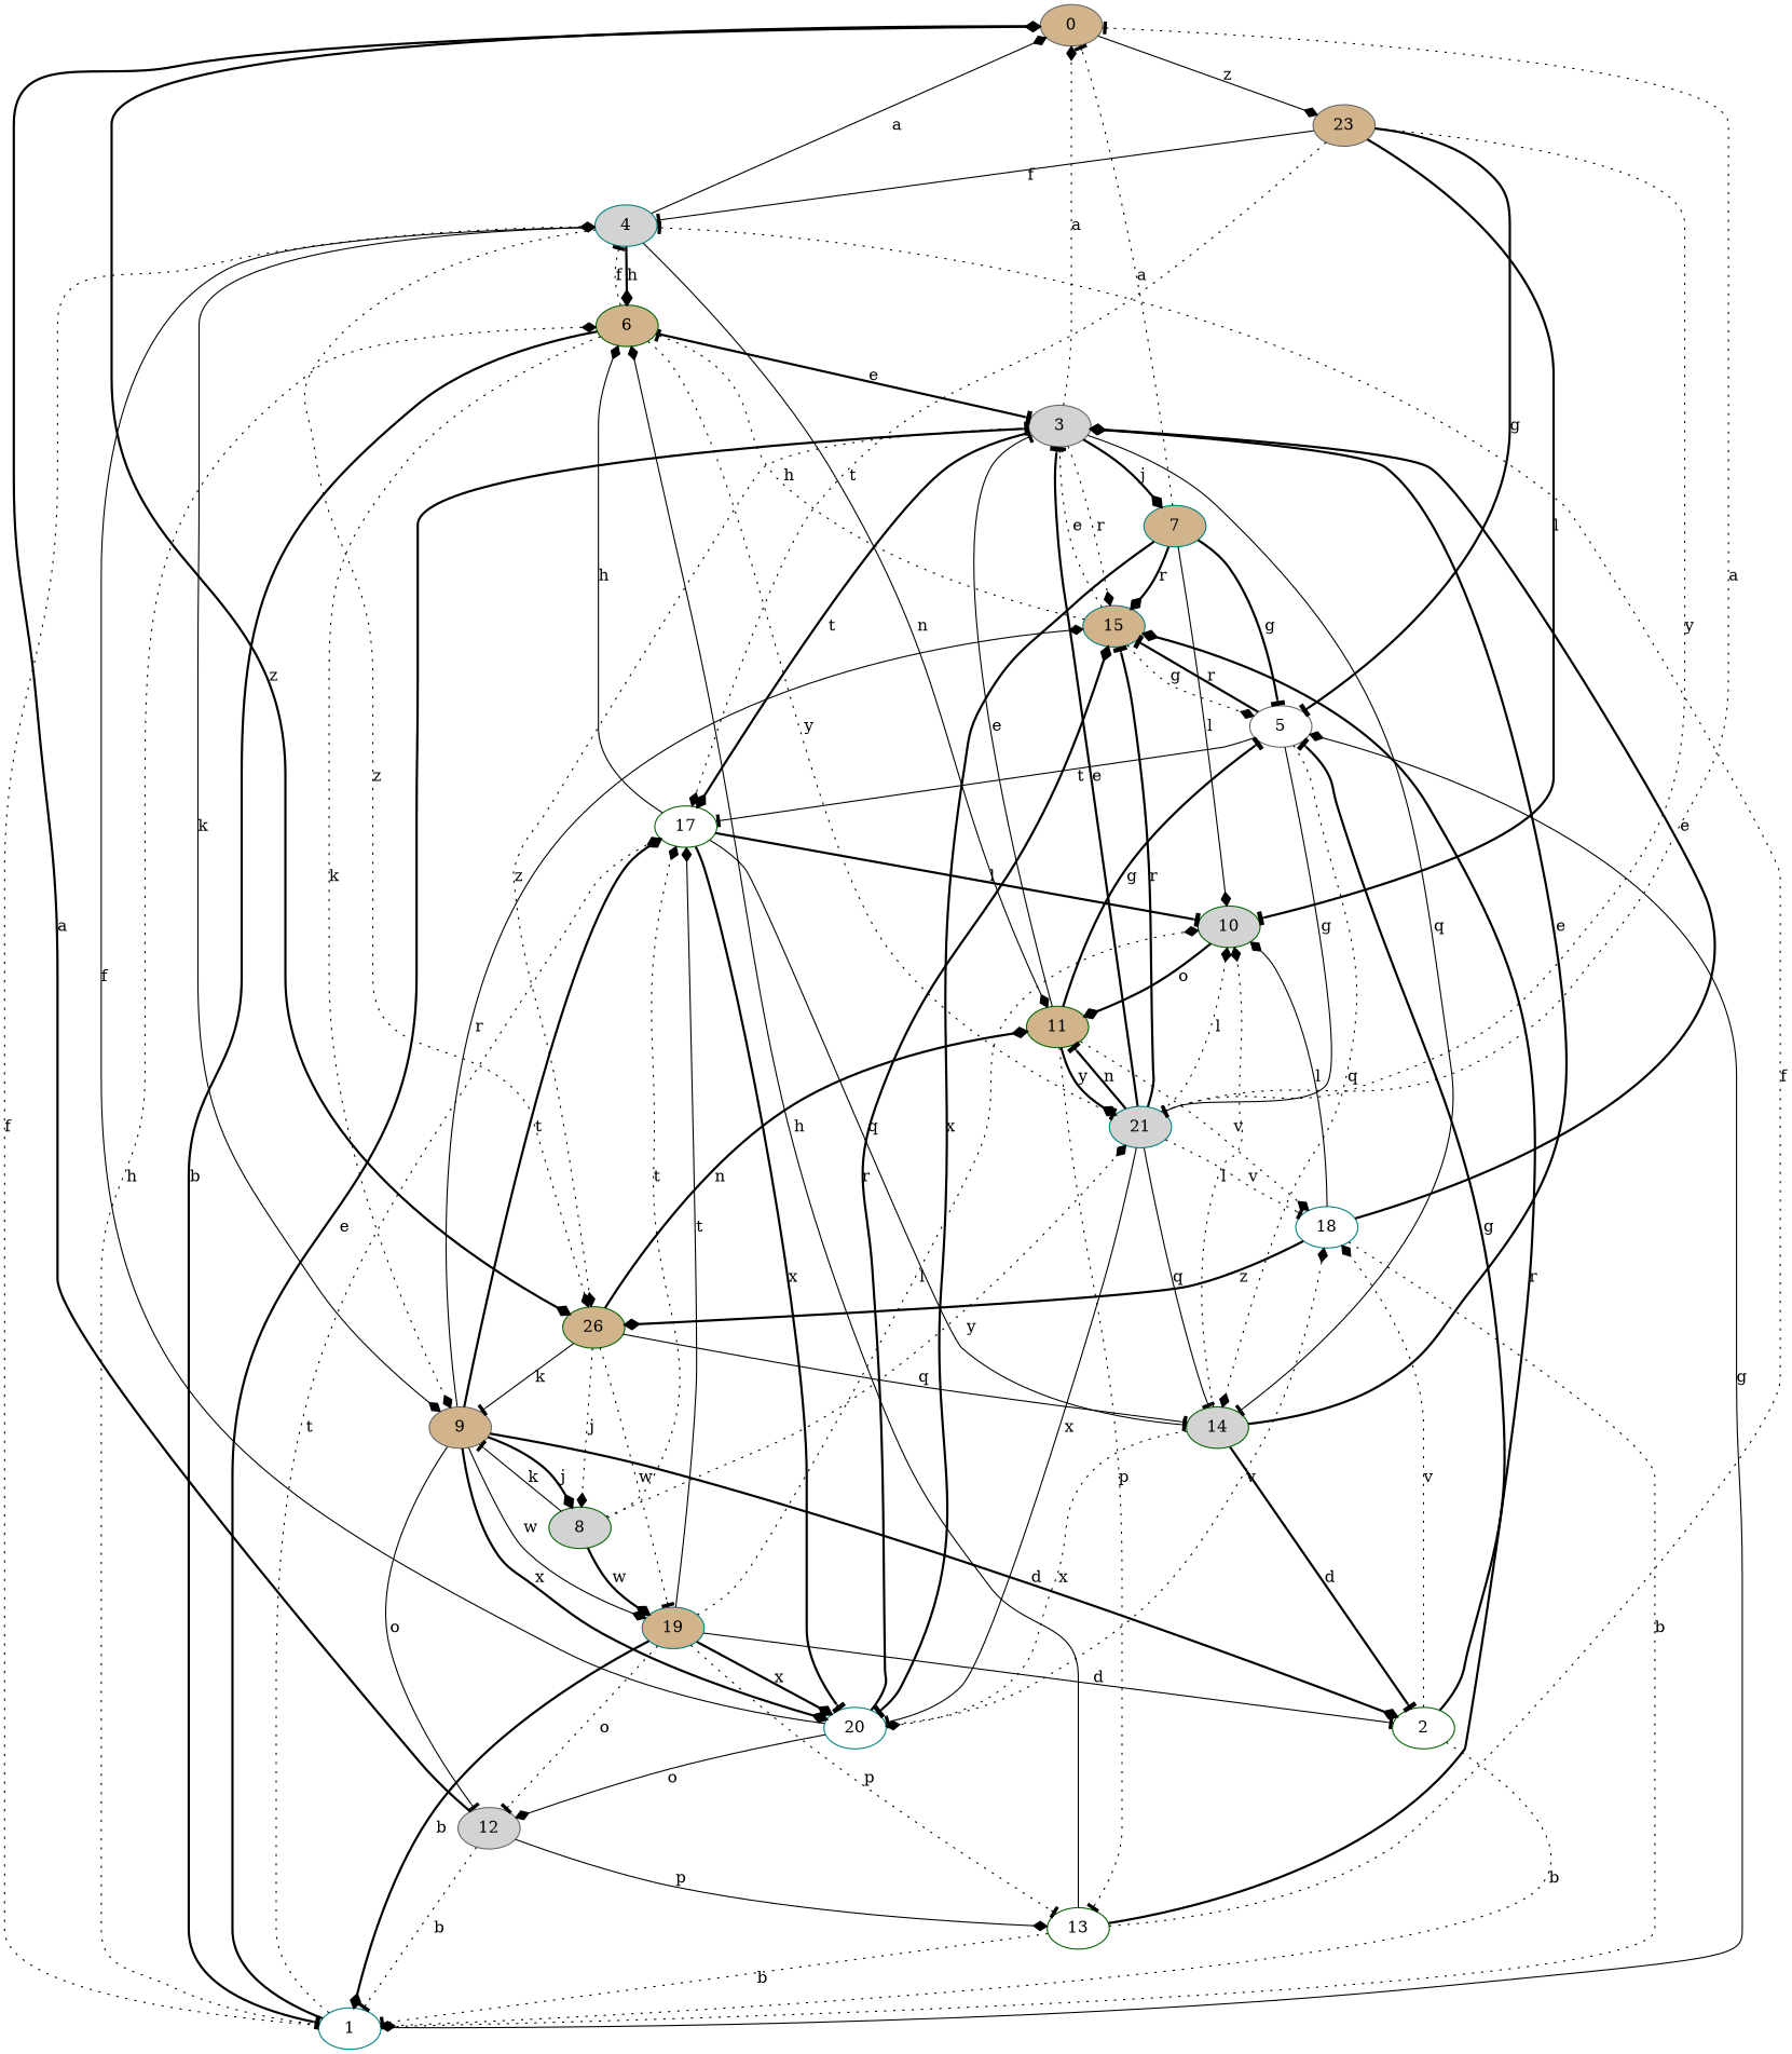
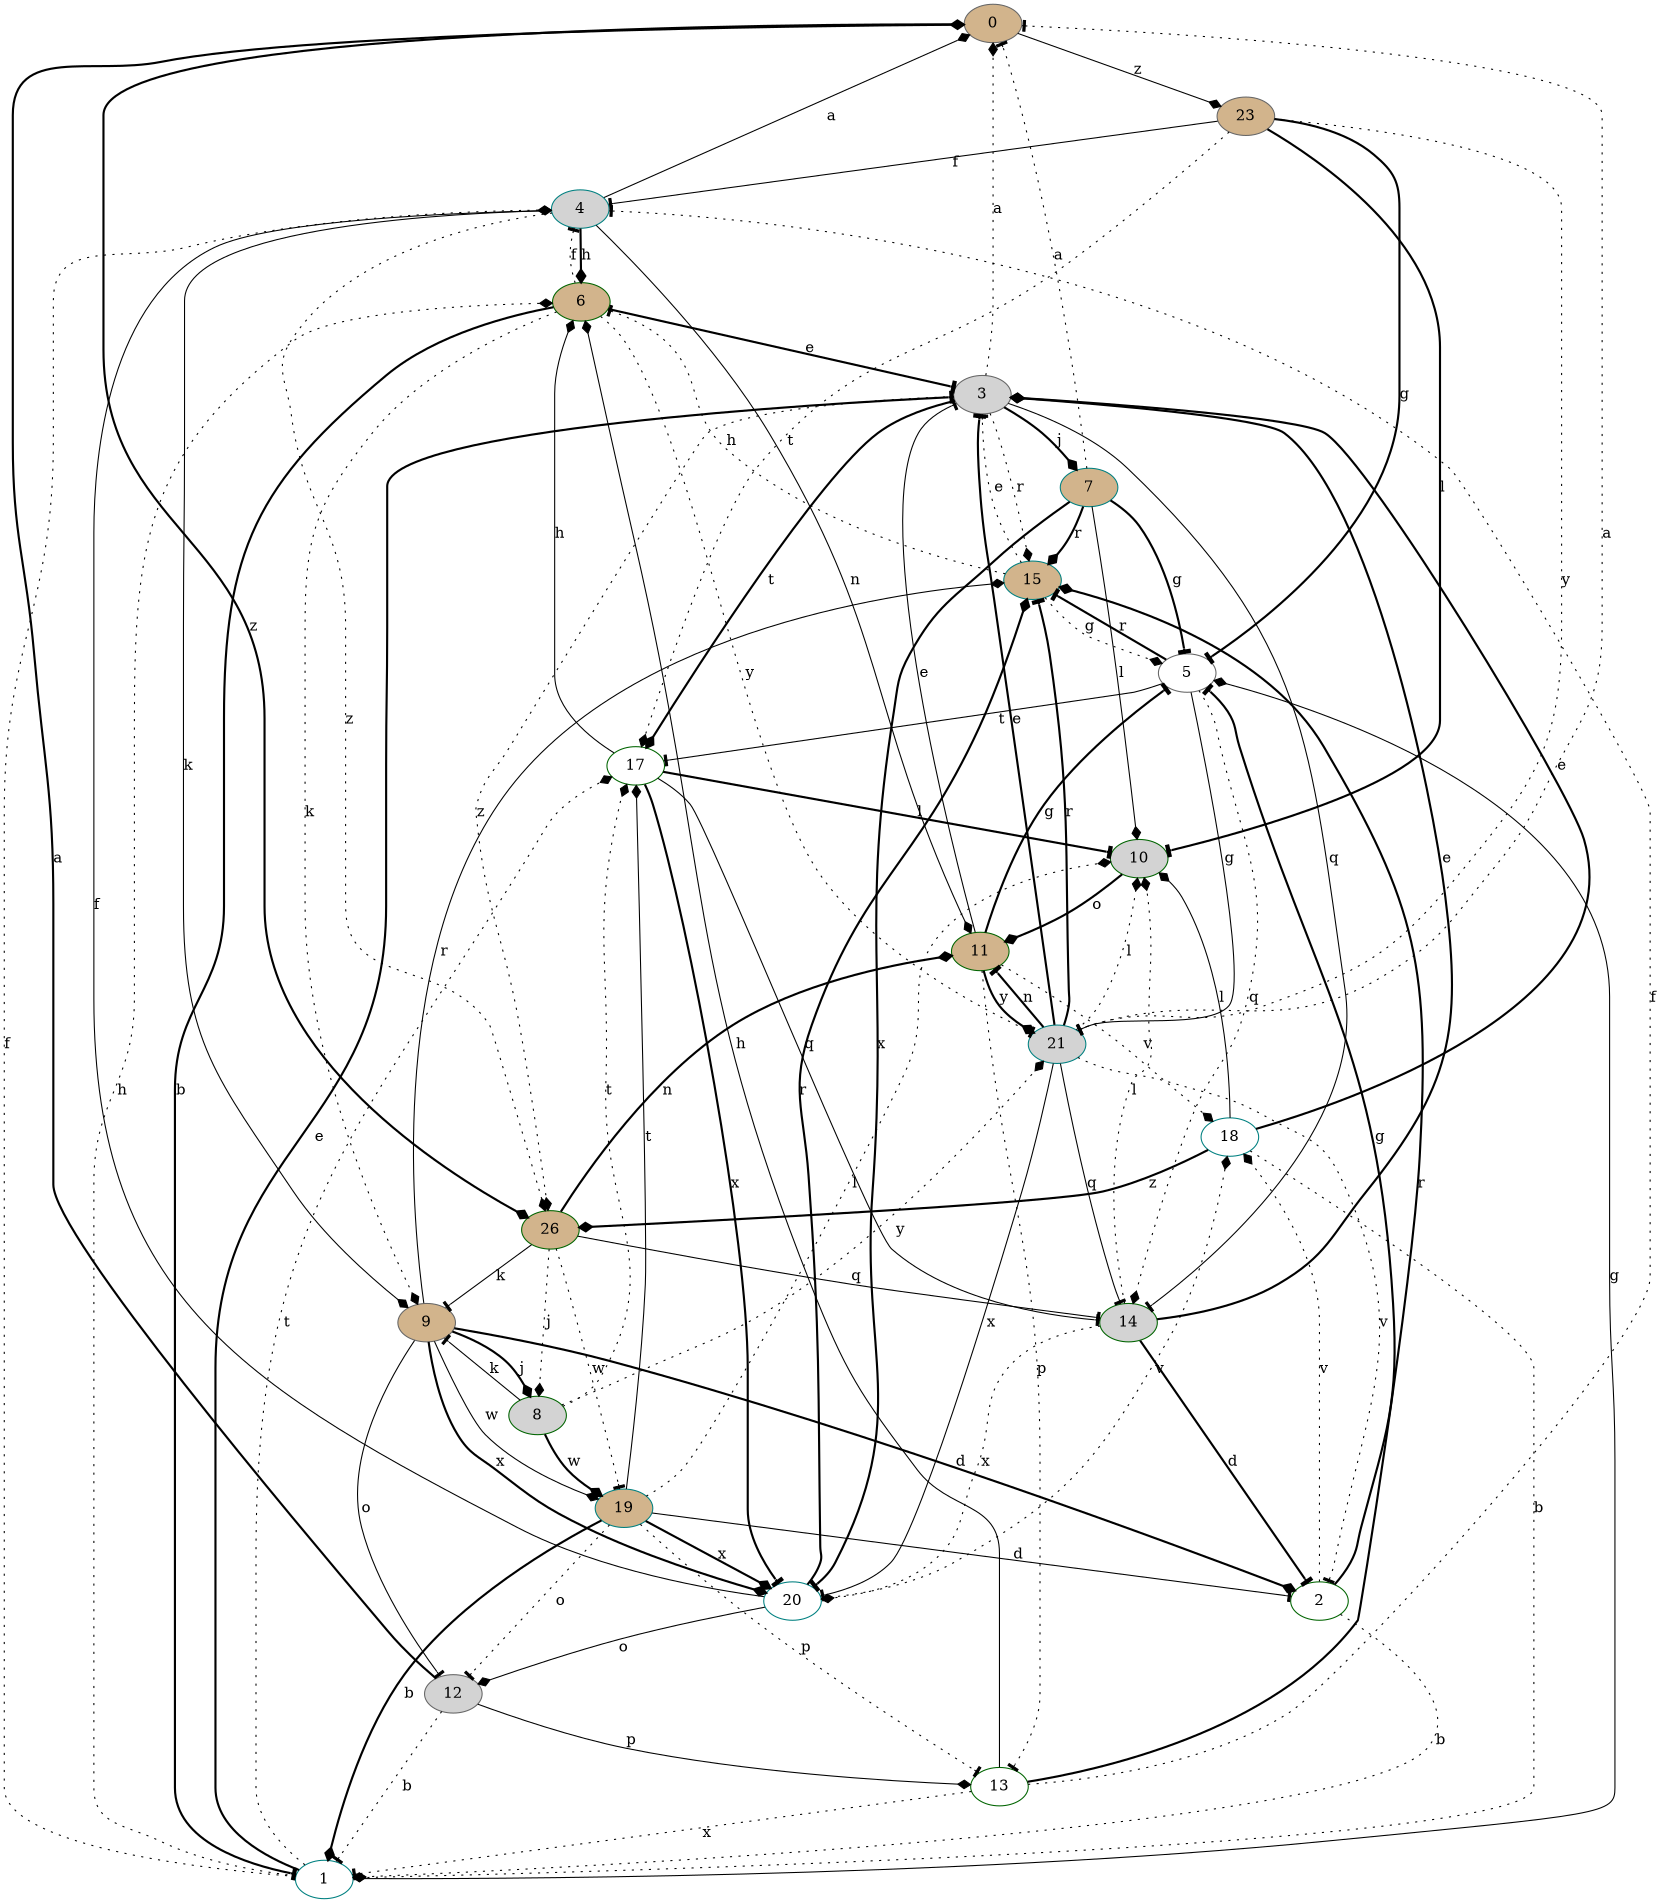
  strict digraph {
    node [color=darkgreen fillcolor=tan style=filled]
    edge [arrowhead=diamond style=dotted]
    0 [color=gray40]
    23 [color=gray40]
    26
    4 [color=teal fillcolor=lightgrey]
    5 [color=gray40 fillcolor=white]
    17 [fillcolor=white]
    21 [color=teal fillcolor=lightgrey]
    10 [fillcolor=lightgrey]
    14 [fillcolor=lightgrey]
    9 [color=gray40]
    11
    8 [fillcolor=lightgrey]
    19 [color=teal]
    1 [color=teal fillcolor=white]
    3 [color=gray40 fillcolor=lightgrey]
    6
    7 [color=teal]
    15 [color=teal]
    20 [color=teal fillcolor=white]
    2 [fillcolor=white]
    18 [color=teal fillcolor=white]
    12 [color=gray40 fillcolor=lightgrey]
    13 [fillcolor=white]
    0 -> 23 [label=z style=solid]
    0 -> 26 [label=z style=bold]
    23 -> 4 [arrowhead=tee label=f style=solid]
    23 -> 5 [arrowhead=tee label=g style=bold]
    23 -> 17 [label=t]
    23 -> 21 [arrowhead=tee label=y]
    23 -> 10 [arrowhead=tee label=l style=bold]
    26 -> 14 [arrowhead=tee label=q style=solid]
    26 -> 9 [arrowhead=tee label=k style=solid]
    26 -> 11 [label=n style=bold]
    26 -> 8 [label=j]
    26 -> 19 [arrowhead=tee label=w]
    4 -> 0 [label=a style=solid]
    4 -> 26 [label=z]
    4 -> 9 [label=k style=solid]
    4 -> 11 [label=n style=solid]
    4 -> 6 [label=h style=bold]
    5 -> 17 [arrowhead=tee label=t style=solid]
    5 -> 21 [arrowhead=tee label=g style=solid]
    5 -> 14 [label=q]
    5 -> 15 [arrowhead=tee label=r style=bold]
    17 -> 10 [arrowhead=tee label=l style=bold]
    17 -> 14 [arrowhead=tee label=q style=solid]
    17 -> 6 [label=h style=solid]
    17 -> 20 [arrowhead=tee label=x style=bold]
    21 -> 0 [arrowhead=tee label=a]
    21 -> 10 [label=l]
    21 -> 14 [arrowhead=tee label=q style=solid]
    21 -> 11 [arrowhead=tee label=n style=bold]
    21 -> 3 [arrowhead=tee label=e style=bold]
    21 -> 15 [arrowhead=tee label=r style=bold]
    21 -> 20 [arrowhead=tee label=x style=solid]
-   21 -> 18 [arrowhead=tee label=v]
+   21 -> 2 [arrowhead=tee label=v]
    10 -> 11 [label=o style=bold]
    14 -> 10 [label=l]
    14 -> 3 [label=e style=bold]
    14 -> 20 [label=x]
    14 -> 2 [arrowhead=tee label=d style=bold]
-   9 -> 17 [label=t style=bold]
    9 -> 8 [label=j style=bold]
    9 -> 19 [label=w style=solid]
    9 -> 15 [label=r style=solid]
    9 -> 20 [label=x style=bold]
    9 -> 2 [label=d style=bold]
    9 -> 12 [arrowhead=tee label=o style=solid]
    11 -> 5 [arrowhead=tee label=g style=bold]
    11 -> 21 [label=y style=bold]
    11 -> 3 [arrowhead=tee label=e style=solid]
    11 -> 18 [label=v]
    11 -> 13 [arrowhead=tee label=p]
    8 -> 17 [label=t]
    8 -> 21 [label=y]
    8 -> 9 [arrowhead=tee label=k style=solid]
    8 -> 19 [label=w style=bold]
    19 -> 17 [label=t style=solid]
    19 -> 10 [label=l]
    19 -> 1 [label=b style=bold]
    19 -> 20 [label=x style=bold]
    19 -> 2 [arrowhead=tee label=d style=solid]
    19 -> 12 [arrowhead=tee label=o]
    19 -> 13 [arrowhead=tee label=p]
    1 -> 4 [label=f]
    1 -> 5 [label=g style=solid]
    1 -> 17 [label=t]
    1 -> 3 [arrowhead=tee label=e style=bold]
    1 -> 6 [label=h]
    3 -> 0 [label=a]
    3 -> 26 [label=z]
    3 -> 17 [label=t style=bold]
    3 -> 14 [arrowhead=tee label=q style=solid]
    3 -> 7 [label=j style=bold]
    3 -> 15 [label=r]
    6 -> 4 [arrowhead=tee label=f]
    6 -> 21 [arrowhead=tee label=y]
    6 -> 9 [label=k]
    6 -> 1 [arrowhead=tee label=b style=bold]
    6 -> 3 [arrowhead=tee label=e style=bold]
    7 -> 0 [arrowhead=tee label=a]
    7 -> 5 [arrowhead=tee label=g style=bold]
    7 -> 10 [label=l style=solid]
    7 -> 15 [label=r style=bold]
    7 -> 20 [arrowhead=tee label=x style=bold]
    15 -> 5 [label=g]
    15 -> 3 [arrowhead=tee label=e]
    15 -> 6 [arrowhead=tee label=h]
    20 -> 4 [label=f style=solid]
    20 -> 15 [label=r style=bold]
    20 -> 18 [label=v]
    20 -> 12 [label=o style=solid]
    2 -> 5 [arrowhead=tee label=g style=bold]
    2 -> 1 [label=b]
    2 -> 18 [label=v]
    18 -> 26 [label=z style=bold]
    18 -> 10 [label=l style=solid]
    18 -> 1 [label=b]
    18 -> 3 [label=e style=bold]
    12 -> 0 [label=a style=bold]
    12 -> 1 [arrowhead=tee label=b]
    12 -> 13 [label=p style=solid]
    13 -> 4 [arrowhead=tee label=f]
-   13 -> 1 [arrowhead=tee label=b]
+   13 -> 1 [arrowhead=tee label=x]
    13 -> 6 [label=h style=solid]
    13 -> 15 [label=r style=bold]
  }
